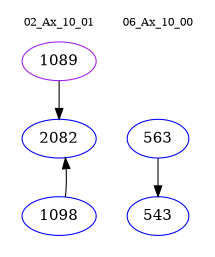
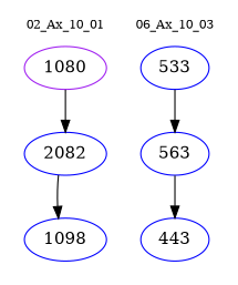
  digraph {
    node [color=blue]
    edge [color=black]
-   n1 [color=purple label=1089]
+   n1 [color=purple label=1080]
    n2 [label=2082]
    n3 [label=1098]
+   n4 [label=533]
    n5 [label=563]
-   n6 [label=543]
+   n6 [label=443]
    subgraph cluster_1 {
      color=white
      fontsize=10
      label="02_Ax_10_01"
      n1
      n2
      n3
    }
    subgraph cluster_2 {
      color=white
      fontsize=10
-     label="06_Ax_10_00"
+     label="06_Ax_10_03"
+     n4
      n5
      n6
    }
    n1 -> n2
-   n3 -> n2
+   n2 -> n3
+   n4 -> n5
    n5 -> n6
  }
